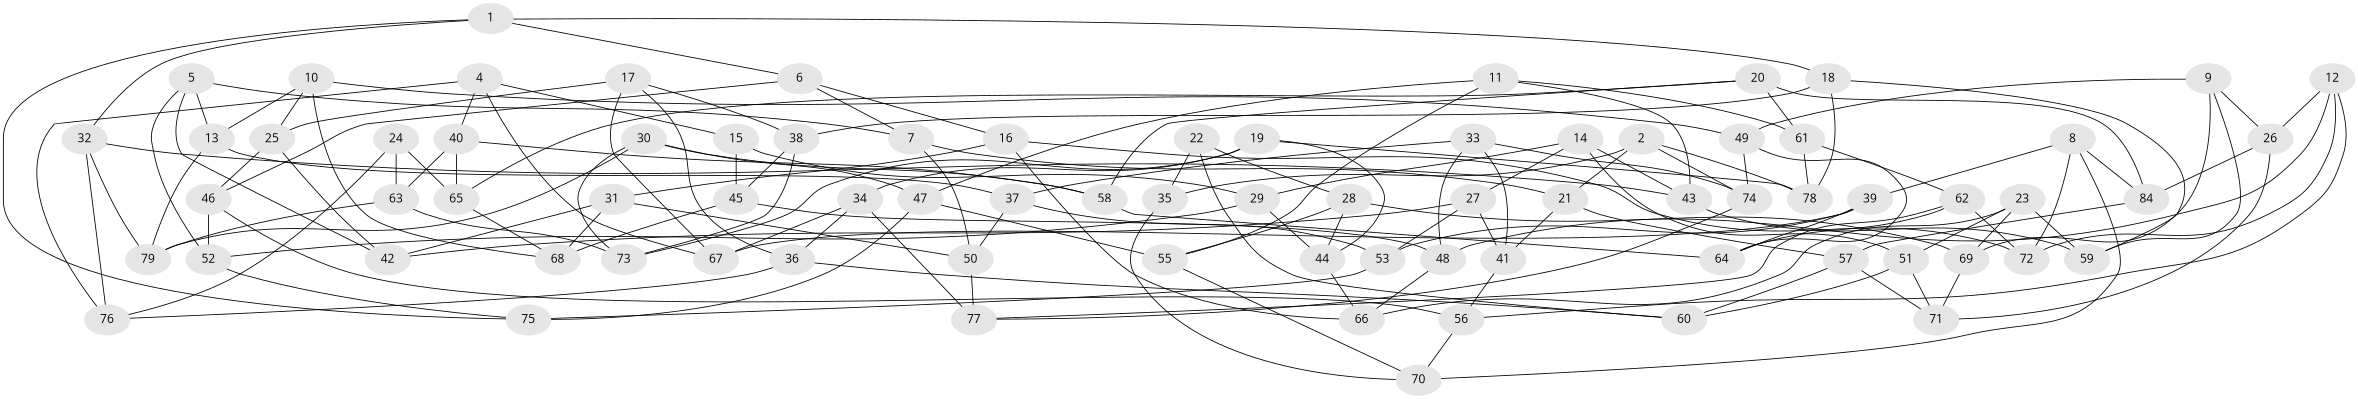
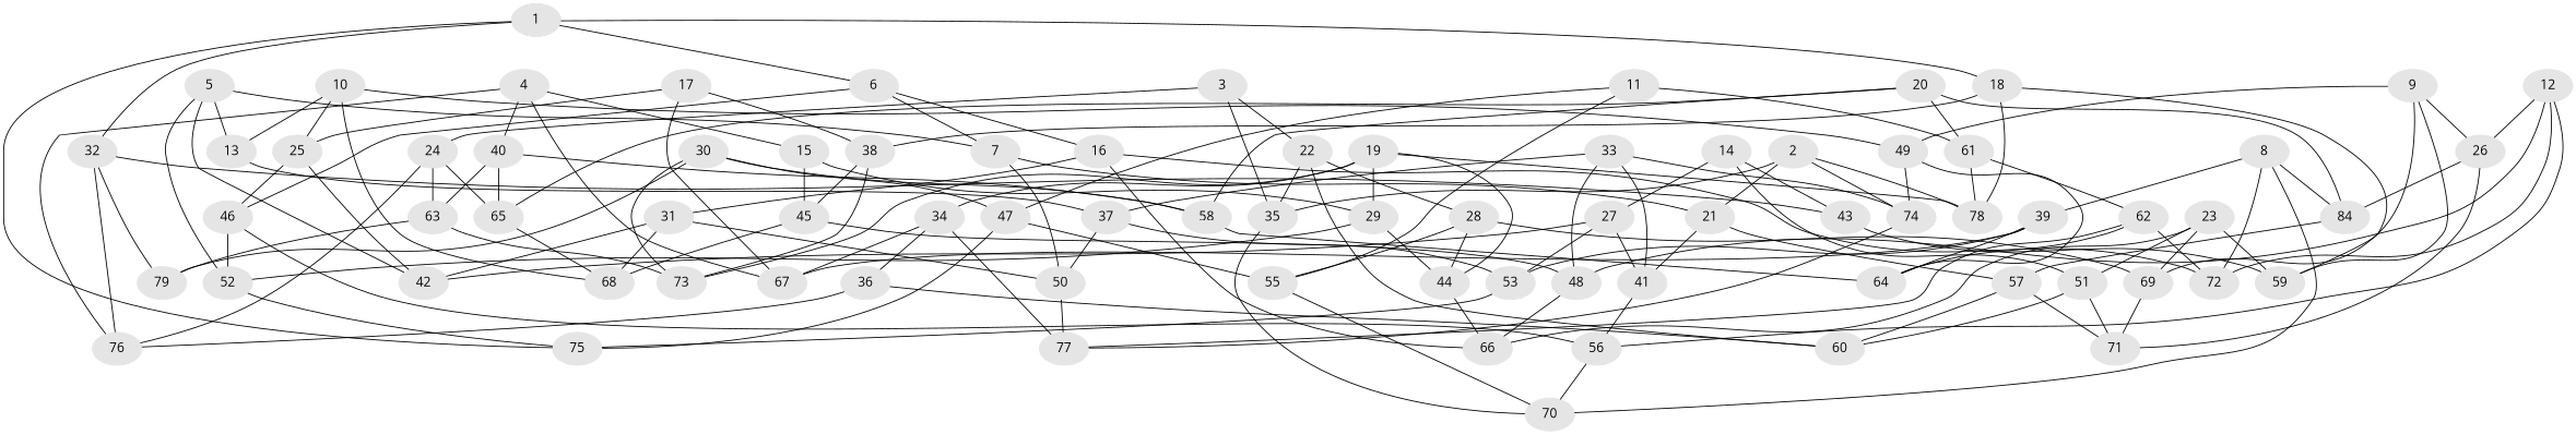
  graph {
    fontname="Open Sans"
    node [color=gray90 fontname="Open Sans" style=filled]
    edge [fontname="Open Sans"]
    1
    6
    18
    32
    75
    7
    16
    46
    78
    59
    38
    76
    43
    79
    2
    21
    35
    74
    41
    57
    70
    77
+   3
    22
    24
    15
    29
    45
    28
    60
    65
    63
    4
    40
    67
    58
    5
    13
    42
    52
    50
    37
    72
    31
    66
    56
    8
    39
    n49 [label=84]
    53
    64
    9
    26
    49
    69
    71
    10
    25
    68
    11
    47
    55
    61
    62
    12
    48
    14
    27
    51
    44
    17
    36
    73
    19
    34
    20
    23
    30
    33
    1 -- 6
    1 -- 18
    1 -- 32
    1 -- 75
    6 -- 7
    6 -- 16
    6 -- 46
    18 -- 78
    18 -- 59
    18 -- 38
    32 -- 76
    32 -- 43
    32 -- 79
    7 -- 21
    7 -- 50
    16 -- 72
    16 -- 31
    16 -- 66
    46 -- 52
    46 -- 56
    38 -- 45
    38 -- 73
    43 -- 59
    2 -- 78
    2 -- 21
    2 -- 35
    2 -- 74
    21 -- 41
    21 -- 57
    35 -- 70
    74 -- 77
    41 -- 56
    57 -- 60
    57 -- 71
+   3 -- 35
+   3 -- 22
+   3 -- 24
    22 -- 35
    22 -- 28
    22 -- 60
    24 -- 76
    24 -- 65
    24 -- 63
    15 -- 29
    15 -- 45
    29 -- 52
    29 -- 44
    45 -- 68
    45 -- 48
    28 -- 69
    28 -- 55
    28 -- 44
    65 -- 68
    63 -- 79
    63 -- 73
    4 -- 76
    4 -- 15
    4 -- 40
    4 -- 67
    40 -- 65
    40 -- 63
    40 -- 58
    58 -- 64
    5 -- 7
    5 -- 13
    5 -- 42
    5 -- 52
-   13 -- 79
    13 -- 37
    52 -- 75
    50 -- 77
    37 -- 50
    37 -- 53
    31 -- 42
    31 -- 50
    31 -- 68
    56 -- 70
    8 -- 70
    8 -- 72
    8 -- 39
    8 -- n49
    39 -- 67
    39 -- 53
    39 -- 64
    n49 -- 57
    53 -- 75
    9 -- 59
    9 -- 26
    9 -- 49
    9 -- 69
    26 -- n49
    26 -- 71
    49 -- 74
    49 -- 64
    69 -- 71
    10 -- 13
    10 -- 49
    10 -- 25
    10 -- 68
    25 -- 46
    25 -- 42
-   11 -- 43
    11 -- 47
    11 -- 55
    11 -- 61
    47 -- 75
    47 -- 55
    55 -- 70
    61 -- 78
    61 -- 62
    62 -- 77
    62 -- 72
    62 -- 64
    12 -- 72
    12 -- 56
    12 -- 26
    12 -- 48
    48 -- 66
    14 -- 43
-   14 -- 29
+   19 -- 29
    14 -- 27
    14 -- 51
    27 -- 41
    27 -- 42
    27 -- 53
    51 -- 60
    51 -- 71
    44 -- 66
    17 -- 38
    17 -- 67
    17 -- 25
-   17 -- 36
    36 -- 76
    36 -- 60
    19 -- 78
    19 -- 44
    19 -- 73
    19 -- 34
    34 -- 77
    34 -- 67
    34 -- 36
    20 -- 65
    20 -- 58
    20 -- n49
    20 -- 61
    23 -- 59
    23 -- 66
    23 -- 69
    23 -- 51
    30 -- 79
    30 -- 58
    30 -- 47
    30 -- 73
    33 -- 74
    33 -- 41
    33 -- 37
    33 -- 48
  }
